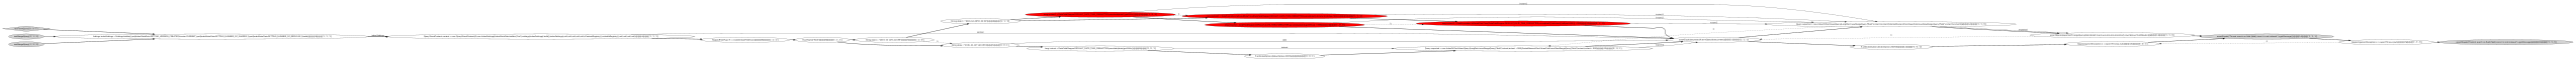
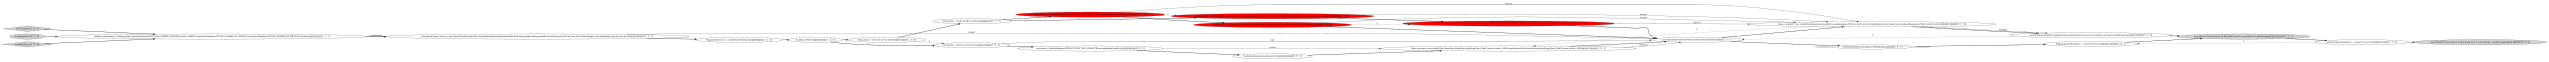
  digraph {
    fontname=Nunito
    rankdir=LR
    node [fillcolor=white fontname=Nunito shape=ellipse style=filled]
    edge [fontname=Nunito style=bold]
    n1 [label="ft.setIndexOptions(IndexOptions.DOCS)@@@9@@@['0', '0', '1']"]
    n2 [label="Query expected = new IndexOrDocValuesQuery(LongPoint.newRangeQuery(\"field\",instant,instant + 999),SortedNumericDocValuesField.newSlowRangeQuery(\"field\",instant,instant + 999))@@@10@@@['0', '0', '1']"]
    n3 [label="assertEquals(expected,ft.termQuery(date,context))@@@11@@@['1', '1', '1']"]
-   n4 [label="ft.setIndexOptions(IndexOptions.NONE)@@@12@@@['0', '0', '1']"]
+   n4 [label="ft.setIndexOptions(IndexOptions.NONE)@@@12@@@['0', '0', '1']" shape=diamond]
    n5 [label="Query expected = new IndexOrDocValuesQuery(LongPoint.newRangeQuery(\"field\",instant1,instant2),SortedNumericDocValuesField.newSlowRangeQuery(\"field\",instant1,instant2))@@@12@@@['1', '1', '0']"]
    n6 [label="IllegalArgumentException e = expectThrows(,null)@@@13@@@['0', '0', '1']"]
    n7 [fillcolor=lightgray label="assertEquals(\"Cannot search on field (field( since it is not indexed.\",e.getMessage())@@@14@@@['1', '1', '1']"]
    n8 [label="ft.setName(\"field\")@@@6@@@['1', '1', '1']"]
    n9 [label="String date = \"2015-10-12T14:10:55\"@@@7@@@['0', '0', '1']"]
    n10 [label="String date1 = \"2015-10-12T14:10:55\"@@@7@@@['1', '1', '0']"]
    n11 [label="long instant = DateFieldMapper.DEFAULT_DATE_TIME_FORMATTER.parseJoda(date).getMillis()@@@8@@@['0', '0', '1']"]
    n12 [label="String date2 = \"2016-04-28T11:33:52\"@@@8@@@['1', '1', '0']"]
    n13 [label="QueryShardContext context = new QueryShardContext(0,new IndexSettings(IndexMetaData.builder(\"foo\").settings(indexSettings).build(),indexSettings),null,null,null,null,null,xContentRegistry(),writableRegistry(),null,null,null,null)@@@4@@@['1', '1', '1']"]
    n14 [label="MappedFieldType ft = createDefaultFieldType()@@@5@@@['1', '1', '1']"]
    n15 [fillcolor=lightgray label="assertEquals(\"Cannot search on field (field( since it is not indexed.\",e.getMessage())@@@16@@@['1', '1', '0']"]
    n16 [fillcolor=lightgray label="testTermQuery['0', '0', '1']" shape=diamond]
    n17 [label="Settings indexSettings = Settings.builder().put(IndexMetaData.SETTING_VERSION_CREATED,Version.CURRENT).put(IndexMetaData.SETTING_NUMBER_OF_SHARDS,1).put(IndexMetaData.SETTING_NUMBER_OF_REPLICAS,1).build()@@@3@@@['1', '1', '1']"]
    n18 [label="assertEquals(expected,ft.rangeQuery(date1,date2,true,true,null,null,null,context).rewrite(new MultiReader()))@@@13@@@['1', '1', '0']"]
    n19 [label="IllegalArgumentException e = expectThrows(,null)@@@15@@@['1', '1', '0']"]
    n20 [fillcolor=red label="long instant2 = DateFormatters.toZonedDateTime(DateFieldMapper.DEFAULT_DATE_TIME_FORMATTER.parse(date2)).toInstant().toEpochMilli() + 999@@@10@@@['0', '1', '0']"]
    n21 [fillcolor=red label="long instant1 = DateFieldMapper.DEFAULT_DATE_TIME_FORMATTER.parseJoda(date1).getMillis()@@@9@@@['1', '0', '0']"]
    n22 [fillcolor=red label="long instant1 = DateFormatters.toZonedDateTime(DateFieldMapper.DEFAULT_DATE_TIME_FORMATTER.parse(date1)).toInstant().toEpochMilli()@@@9@@@['0', '1', '0']"]
    n23 [fillcolor=red label="long instant2 = DateFieldMapper.DEFAULT_DATE_TIME_FORMATTER.parseJoda(date2).getMillis() + 999@@@10@@@['1', '0', '0']"]
    n24 [fillcolor=lightgray label="testRangeQuery['0', '1', '0']"]
-   n25 [fillcolor=lightgray label="testRangeQuery['1', '0', '0']"]
+   n25 [fillcolor=lightgray label="testRangeQuery['1', '0', '0']" shape=diamond]
    n1 -> n2
    n2 -> n3
    n2 -> n3 [label=expected style=solid]
    n3 -> n4
    n3 -> n5
    n4 -> n6
    n5 -> n2 [label=0 style=dashed]
    n5 -> n18 [label=expected style=solid]
    n5 -> n18
    n6 -> n7
    n7 -> n19
    n8 -> n9
    n8 -> n10
    n9 -> n3 [label=date style=solid]
    n9 -> n11
    n10 -> n9 [label=0 style=dashed]
    n10 -> n12
    n11 -> n1
    n11 -> n2 [label=instant style=solid]
    n12 -> n21
    n12 -> n22
    n13 -> n3 [label=context style=solid]
    n13 -> n14
    n14 -> n8
    n16 -> n17
    n17 -> n13 [label=indexSettings style=solid]
    n17 -> n13
    n18 -> n3 [label=0 style=dashed]
    n18 -> n7
    n19 -> n6 [label=0 style=dashed]
    n19 -> n15
    n20 -> n3
    n20 -> n5 [label=instant2 style=solid]
    n21 -> n5 [label=instant1 style=solid]
    n21 -> n22 [label=0 style=dashed]
    n21 -> n23
    n22 -> n5 [label=instant1 style=solid]
    n22 -> n20
    n23 -> n3
    n23 -> n5 [label=instant2 style=solid]
    n23 -> n20 [label=0 style=dashed]
    n24 -> n17
    n25 -> n17
  }
